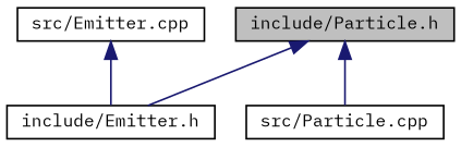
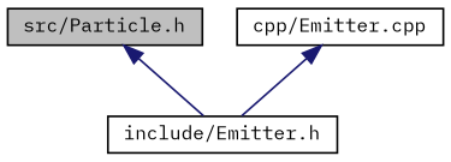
  digraph {
    fontname="IBM Plex Mono"
    node [color=black fillcolor=white fontname="IBM Plex Mono" fontsize=10 shape=record style=filled]
    edge [color=midnightblue dir=back fontname="IBM Plex Mono" fontsize=10 labelfontname=Helvetica labelfontsize=10 style=solid]
-   n1 [fillcolor=grey75 fontcolor=black height=0.2 label="include/Particle.h" width=0.4]
+   n1 [fillcolor=grey75 fontcolor=black height=0.2 label="src/Particle.h" width=0.4]
    n2 [height=0.2 label="include/Emitter.h" width=0.4]
-   n3 [height=0.2 label="src/Particle.cpp" width=0.4]
-   n4 [height=0.2 label="src/Emitter.cpp" width=0.4]
+   n4 [height=0.2 label="cpp/Emitter.cpp" width=0.4]
    n1 -> n2
-   n1 -> n3
    n4 -> n2
  }
